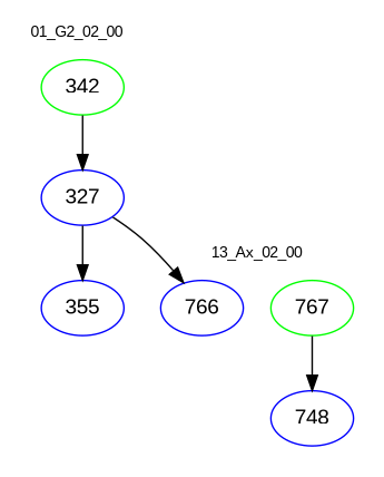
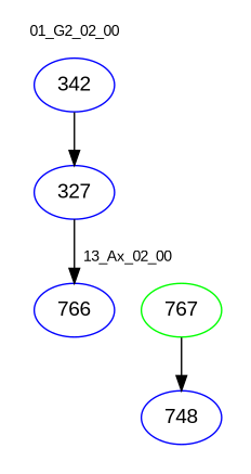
  digraph {
    fontname="Liberation Sans"
    node [color=blue fontname="Liberation Sans"]
    edge [color=black fontname="Liberation Sans"]
    n1 [color=green label=767]
    n2 [label=748]
    n3 [label=766]
-   n4 [color=green label=342]
+   n4 [label=342]
    n5 [label=327]
-   n6 [label=355]
    subgraph cluster_1 {
      color=white
      fontsize=10
      label="13_Ax_02_00"
      n1
      n2
      n3
    }
    subgraph cluster_2 {
      color=white
      fontsize=10
      label="01_G2_02_00"
      n4
      n5
-     n6
    }
    n1 -> n2
    n4 -> n5
    n5 -> n3
-   n5 -> n6
  }
